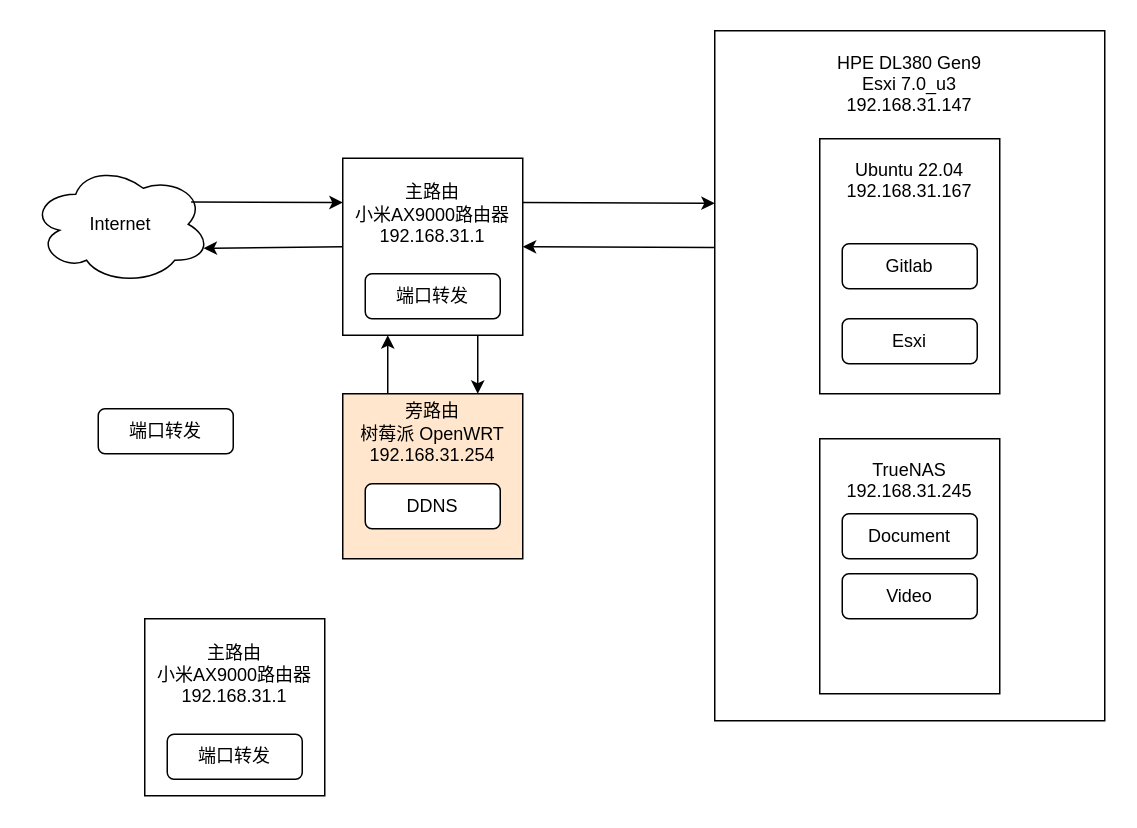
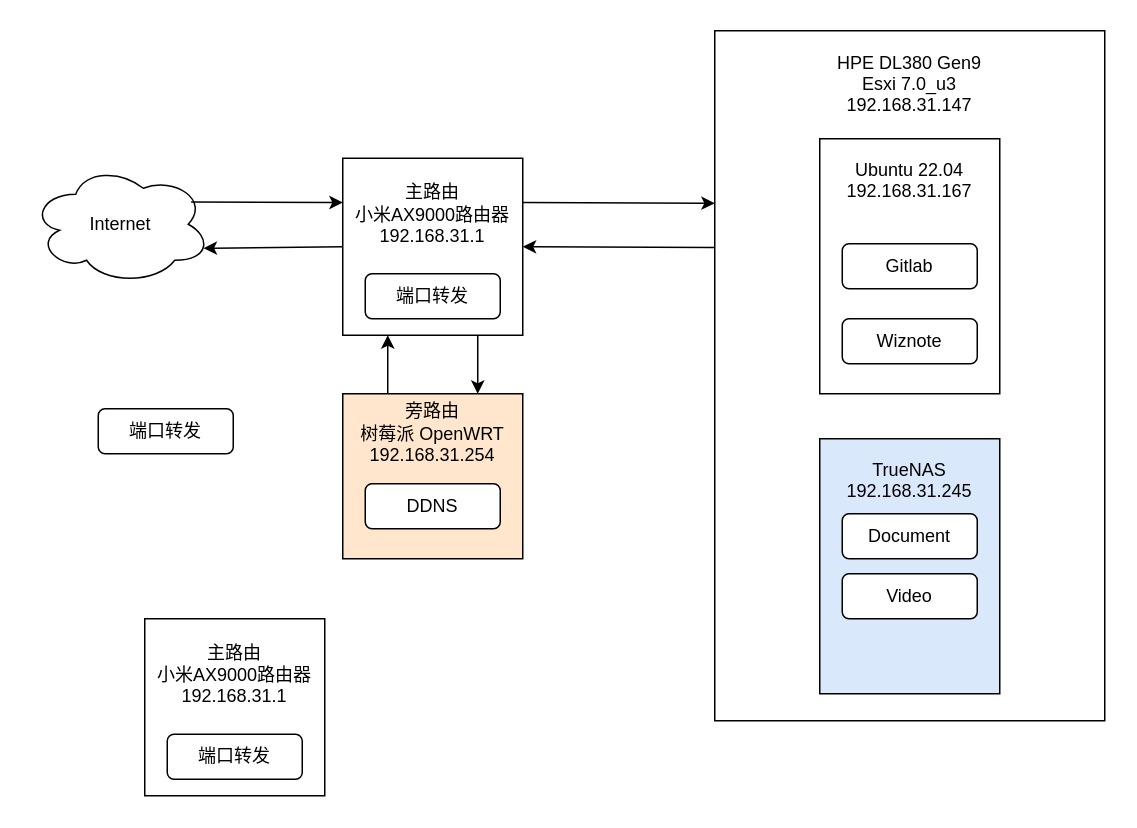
  <mxCell id="0" />
  <mxCell id="1" parent="0" />
  <mxCell id="2" value="&lt;div&gt;HPE DL380 Gen9&lt;/div&gt;&lt;div&gt;Esxi 7.0_u3&lt;br&gt;&lt;/div&gt;&lt;div&gt;192.168.31.147&lt;br&gt;&lt;/div&gt;&lt;div&gt;&lt;br&gt;&lt;/div&gt;&lt;div&gt;&lt;br&gt;&lt;/div&gt;&lt;div&gt;&lt;br&gt;&lt;/div&gt;&lt;div&gt;&lt;br&gt;&lt;/div&gt;&lt;div&gt;&lt;br&gt;&lt;/div&gt;&lt;div&gt;&lt;br&gt;&lt;/div&gt;&lt;div&gt;&lt;br&gt;&lt;/div&gt;&lt;div&gt;&lt;br&gt;&lt;/div&gt;&lt;div&gt;&lt;br&gt;&lt;/div&gt;&lt;div&gt;&lt;br&gt;&lt;/div&gt;&lt;div&gt;&lt;br&gt;&lt;/div&gt;&lt;div&gt;&lt;br&gt;&lt;/div&gt;&lt;div&gt;&lt;br&gt;&lt;/div&gt;&lt;div&gt;&lt;br&gt;&lt;/div&gt;&lt;div&gt;&lt;br&gt;&lt;/div&gt;&lt;div&gt;&lt;br&gt;&lt;/div&gt;&lt;div&gt;&lt;br&gt;&lt;/div&gt;&lt;div&gt;&lt;br&gt;&lt;/div&gt;&lt;div&gt;&lt;br&gt;&lt;/div&gt;&lt;div&gt;&lt;br&gt;&lt;/div&gt;&lt;div&gt;&lt;br&gt;&lt;/div&gt;&lt;div&gt;&lt;br&gt;&lt;/div&gt;&lt;div&gt;&lt;br&gt;&lt;/div&gt;&lt;div&gt;&lt;br&gt;&lt;/div&gt;&lt;div&gt;&lt;br&gt;&lt;/div&gt;&lt;div&gt;&lt;br&gt;&lt;/div&gt;&lt;div&gt;&lt;br&gt;&lt;/div&gt;" style="rounded=0;whiteSpace=wrap;html=1;" vertex="1" parent="1"><mxGeometry x="476" y="20" width="260" height="460" as="geometry" /></mxCell>
  <mxCell id="3" value="" style="group" vertex="1" connectable="0" parent="1"><mxGeometry x="546" y="92" width="120" height="170" as="geometry" /></mxCell>
  <mxCell id="4" value="&lt;div&gt;Ubuntu 22.04&lt;/div&gt;&lt;div&gt;192.168.31.167&lt;br&gt;&lt;/div&gt;&lt;div&gt;&lt;br&gt;&lt;/div&gt;&lt;div&gt;&lt;br&gt;&lt;/div&gt;&lt;div&gt;&lt;br&gt;&lt;/div&gt;&lt;div&gt;&lt;br&gt;&lt;/div&gt;&lt;div&gt;&lt;br&gt;&lt;/div&gt;&lt;div&gt;&lt;br&gt;&lt;/div&gt;&lt;div&gt;&lt;br&gt;&lt;/div&gt;&lt;div&gt;&lt;br&gt;&lt;/div&gt;" style="rounded=0;whiteSpace=wrap;html=1;movable=1;resizable=1;rotatable=1;deletable=1;editable=1;locked=0;connectable=1;" vertex="1" parent="3"><mxGeometry width="120" height="170" as="geometry" /></mxCell>
  <mxCell id="5" value="Gitlab" style="rounded=1;whiteSpace=wrap;html=1;movable=1;resizable=1;rotatable=1;deletable=1;editable=1;locked=0;connectable=1;" vertex="1" parent="3"><mxGeometry x="15" y="70" width="90" height="30" as="geometry" /></mxCell>
- <mxCell id="6" value="Esxi" style="rounded=1;whiteSpace=wrap;html=1;movable=1;resizable=1;rotatable=1;deletable=1;editable=1;locked=0;connectable=1;" vertex="1" parent="3"><mxGeometry x="15" y="120" width="90" height="30" as="geometry" /></mxCell>
- <mxCell id="7" value="&lt;div&gt;TrueNAS&lt;/div&gt;&lt;div&gt;192.168.31.245&lt;/div&gt;&lt;div&gt;&lt;br&gt;&lt;/div&gt;&lt;div&gt;&lt;br&gt;&lt;/div&gt;&lt;div&gt;&lt;br&gt;&lt;/div&gt;&lt;div&gt;&lt;br&gt;&lt;/div&gt;&lt;div&gt;&lt;br&gt;&lt;/div&gt;&lt;div&gt;&lt;br&gt;&lt;/div&gt;&lt;div&gt;&lt;br&gt;&lt;/div&gt;&lt;div&gt;&lt;br&gt;&lt;/div&gt;" style="rounded=0;whiteSpace=wrap;html=1;movable=1;resizable=1;rotatable=1;deletable=1;editable=1;locked=0;connectable=1;" vertex="1" parent="1"><mxGeometry x="546" y="292" width="120" height="170" as="geometry" /></mxCell>
+ <mxCell id="6" value="Wiznote" style="rounded=1;whiteSpace=wrap;html=1;movable=1;resizable=1;rotatable=1;deletable=1;editable=1;locked=0;connectable=1;" vertex="1" parent="3"><mxGeometry x="15" y="120" width="90" height="30" as="geometry" /></mxCell>
+ <mxCell id="7" value="&lt;div&gt;TrueNAS&lt;/div&gt;&lt;div&gt;192.168.31.245&lt;/div&gt;&lt;div&gt;&lt;br&gt;&lt;/div&gt;&lt;div&gt;&lt;br&gt;&lt;/div&gt;&lt;div&gt;&lt;br&gt;&lt;/div&gt;&lt;div&gt;&lt;br&gt;&lt;/div&gt;&lt;div&gt;&lt;br&gt;&lt;/div&gt;&lt;div&gt;&lt;br&gt;&lt;/div&gt;&lt;div&gt;&lt;br&gt;&lt;/div&gt;&lt;div&gt;&lt;br&gt;&lt;/div&gt;" style="rounded=0;whiteSpace=wrap;html=1;movable=1;resizable=1;rotatable=1;deletable=1;editable=1;locked=0;connectable=1;fillColor=#dae8fc;" vertex="1" parent="1"><mxGeometry x="546" y="292" width="120" height="170" as="geometry" /></mxCell>
  <mxCell id="8" value="Video" style="rounded=1;whiteSpace=wrap;html=1;movable=1;resizable=1;rotatable=1;deletable=1;editable=1;locked=0;connectable=1;" vertex="1" parent="1"><mxGeometry x="561" y="382" width="90" height="30" as="geometry" /></mxCell>
  <mxCell id="9" value="Document" style="rounded=1;whiteSpace=wrap;html=1;movable=1;resizable=1;rotatable=1;deletable=1;editable=1;locked=0;connectable=1;" vertex="1" parent="1"><mxGeometry x="561" y="342" width="90" height="30" as="geometry" /></mxCell>
  <mxCell id="10" value="&lt;div&gt;旁路由&lt;br&gt;&lt;/div&gt;&lt;div&gt;树莓派 OpenWRT&lt;br&gt;&lt;/div&gt;&lt;div&gt;192.168.31.254&lt;/div&gt;&lt;div&gt;&lt;br&gt;&lt;/div&gt;&lt;div&gt;&lt;br&gt;&lt;/div&gt;&lt;div&gt;&lt;br&gt;&lt;/div&gt;&lt;div&gt;&lt;br&gt;&lt;/div&gt;" style="rounded=0;whiteSpace=wrap;html=1;fillColor=#ffe6cc;" vertex="1" parent="1"><mxGeometry x="228" y="262" width="120" height="110" as="geometry" /></mxCell>
  <mxCell id="11" value="Internet" style="ellipse;shape=cloud;whiteSpace=wrap;html=1;" vertex="1" parent="1"><mxGeometry x="20" y="109" width="120" height="80" as="geometry" /></mxCell>
  <mxCell id="12" value="" style="endArrow=classic;html=1;rounded=0;exitX=0.891;exitY=0.315;exitDx=0;exitDy=0;exitPerimeter=0;entryX=0;entryY=0.25;entryDx=0;entryDy=0;" edge="1" parent="1" source="11" target="21"><mxGeometry width="50" height="50" relative="1" as="geometry"><mxPoint x="136" y="250" as="sourcePoint" /><mxPoint x="186" y="200" as="targetPoint" /></mxGeometry></mxCell>
  <mxCell id="13" value="" style="endArrow=classic;html=1;rounded=0;exitX=0;exitY=0.5;exitDx=0;exitDy=0;entryX=0.96;entryY=0.7;entryDx=0;entryDy=0;entryPerimeter=0;" edge="1" parent="1" source="21" target="11"><mxGeometry width="50" height="50" relative="1" as="geometry"><mxPoint x="153" y="145" as="sourcePoint" /><mxPoint x="226" y="145" as="targetPoint" /></mxGeometry></mxCell>
  <mxCell id="14" value="" style="endArrow=classic;html=1;rounded=0;exitX=1;exitY=0.25;exitDx=0;exitDy=0;entryX=0;entryY=0.25;entryDx=0;entryDy=0;" edge="1" parent="1" source="21" target="2"><mxGeometry width="50" height="50" relative="1" as="geometry"><mxPoint x="186" y="272" as="sourcePoint" /><mxPoint x="346" y="222" as="targetPoint" /></mxGeometry></mxCell>
  <mxCell id="15" value="" style="endArrow=classic;html=1;rounded=0;entryX=1;entryY=0.5;entryDx=0;entryDy=0;exitX=-0.002;exitY=0.314;exitDx=0;exitDy=0;exitPerimeter=0;" edge="1" parent="1" source="2" target="21"><mxGeometry width="50" height="50" relative="1" as="geometry"><mxPoint x="116" y="272" as="sourcePoint" /><mxPoint x="166" y="222" as="targetPoint" /></mxGeometry></mxCell>
  <mxCell id="16" value="" style="endArrow=classic;html=1;rounded=0;exitX=0.25;exitY=0;exitDx=0;exitDy=0;entryX=0.25;entryY=1;entryDx=0;entryDy=0;" edge="1" parent="1" source="10" target="21"><mxGeometry width="50" height="50" relative="1" as="geometry"><mxPoint x="256" y="252" as="sourcePoint" /><mxPoint x="266" y="202" as="targetPoint" /></mxGeometry></mxCell>
  <mxCell id="17" value="" style="endArrow=classic;html=1;rounded=0;entryX=0.75;entryY=0;entryDx=0;entryDy=0;exitX=0.75;exitY=1;exitDx=0;exitDy=0;" edge="1" parent="1" source="21" target="10"><mxGeometry width="50" height="50" relative="1" as="geometry"><mxPoint x="223" y="281" as="sourcePoint" /><mxPoint x="96" y="282" as="targetPoint" /></mxGeometry></mxCell>
  <mxCell id="18" value="DDNS" style="rounded=1;whiteSpace=wrap;html=1;movable=1;resizable=1;rotatable=1;deletable=1;editable=1;locked=0;connectable=1;" vertex="1" parent="1"><mxGeometry x="243" y="322" width="90" height="30" as="geometry" /></mxCell>
  <mxCell id="19" value="端口转发" style="rounded=1;whiteSpace=wrap;html=1;movable=1;resizable=1;rotatable=1;deletable=1;editable=1;locked=0;connectable=1;" vertex="1" parent="1"><mxGeometry x="65" y="272" width="90" height="30" as="geometry" /></mxCell>
  <mxCell id="20" value="" style="group" vertex="1" connectable="0" parent="1"><mxGeometry x="228" y="105" width="120" height="118" as="geometry" /></mxCell>
  <mxCell id="21" value="&lt;div&gt;主路由&lt;br&gt;&lt;/div&gt;&lt;div&gt;小米AX9000路由器&lt;/div&gt;&lt;div&gt;192.168.31.1&lt;br&gt;&lt;/div&gt;&lt;div&gt;&lt;br&gt;&lt;/div&gt;&lt;div&gt;&lt;br&gt;&lt;/div&gt;&lt;div&gt;&lt;br&gt;&lt;/div&gt;" style="rounded=0;whiteSpace=wrap;html=1;" vertex="1" parent="20"><mxGeometry width="120" height="118" as="geometry" /></mxCell>
  <mxCell id="22" value="端口转发" style="rounded=1;whiteSpace=wrap;html=1;movable=1;resizable=1;rotatable=1;deletable=1;editable=1;locked=0;connectable=1;" vertex="1" parent="20"><mxGeometry x="15" y="77" width="90" height="30" as="geometry" /></mxCell>
  <mxCell id="23" value="&lt;div&gt;主路由&lt;br&gt;&lt;/div&gt;&lt;div&gt;小米AX9000路由器&lt;/div&gt;&lt;div&gt;192.168.31.1&lt;br&gt;&lt;/div&gt;&lt;div&gt;&lt;br&gt;&lt;/div&gt;&lt;div&gt;&lt;br&gt;&lt;/div&gt;&lt;div&gt;&lt;br&gt;&lt;/div&gt;" style="rounded=0;whiteSpace=wrap;html=1;" vertex="1" parent="1"><mxGeometry x="96" y="412" width="120" height="118" as="geometry" /></mxCell>
  <mxCell id="24" value="端口转发" style="rounded=1;whiteSpace=wrap;html=1;movable=1;resizable=1;rotatable=1;deletable=1;editable=1;locked=0;connectable=1;" vertex="1" parent="1"><mxGeometry x="111" y="489" width="90" height="30" as="geometry" /></mxCell>
